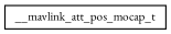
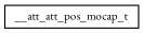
  digraph {
    rankdir=TB
    fontname="EB Garamond"
-   n1 [color=black fillcolor=white fontname="EB Garamond" fontsize=10 height=0.2 label=__mavlink_att_pos_mocap_t shape=record style=filled width=0.4]
+   n1 [color=black fillcolor=white fontname="EB Garamond" fontsize=10 height=0.2 label=__att_att_pos_mocap_t shape=record style=filled width=0.4]
  }
